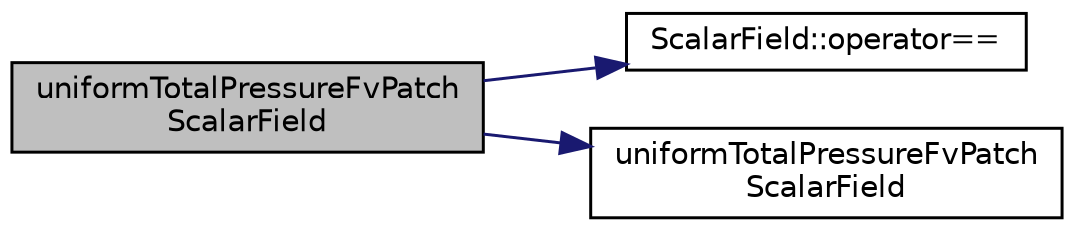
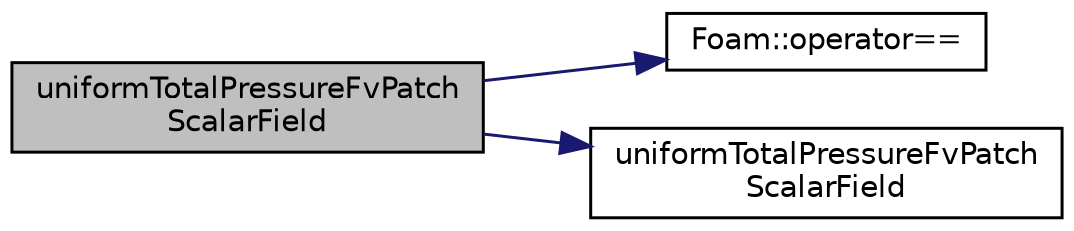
  digraph {
    rankdir=LR
    node [color=black fontname=Helvetica fontsize=10 shape=record]
    edge [color=midnightblue fontname=Helvetica fontsize=10 labelfontname=Helvetica labelfontsize=10 style=solid]
    n1 [fillcolor=grey75 fontcolor=black height=0.2 label="uniformTotalPressureFvPatch\lScalarField" style=filled width=0.4]
-   n2 [height=0.2 label="ScalarField::operator==" width=0.4]
+   n2 [height=0.2 label="Foam::operator==" width=0.4]
    n3 [height=0.2 label="uniformTotalPressureFvPatch\lScalarField" width=0.4]
    n1 -> n2
    n1 -> n3
  }
